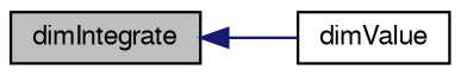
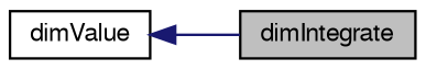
  digraph {
    rankdir=LR
    node [color=black fontname=FreeSans fontsize=10 shape=record]
    n1 [fillcolor=grey75 fontcolor=black height=0.2 label=dimIntegrate style=filled width=0.4]
    n2 [height=0.2 label=dimValue width=0.4]
-   n1 -> n2 [color=midnightblue dir=back fontname=FreeSans fontsize=10 labelfontname=FreeSans labelfontsize=10 style=solid]
+   n2 -> n1 [color=midnightblue dir=back fontname=FreeSans fontsize=10 labelfontname=FreeSans labelfontsize=10 style=solid]
  }
